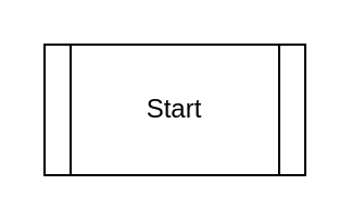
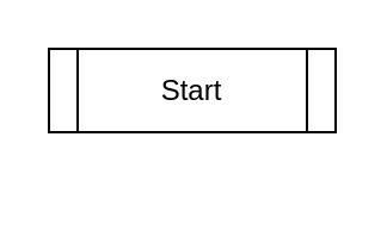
  <mxCell id="0" />
  <mxCell id="1" parent="0" />
- <mxCell id="2" value="Start" style="shape=process;whiteSpace=wrap;html=1;backgroundOutline=1;" parent="1" vertex="1"><mxGeometry x="20" y="20" width="120" height="60" as="geometry" /></mxCell>
+ <mxCell id="2" value="Start" style="shape=process;whiteSpace=wrap;html=1;backgroundOutline=1;" parent="1" vertex="1"><mxGeometry x="20" y="20" width="120" height="35" as="geometry" /></mxCell>
